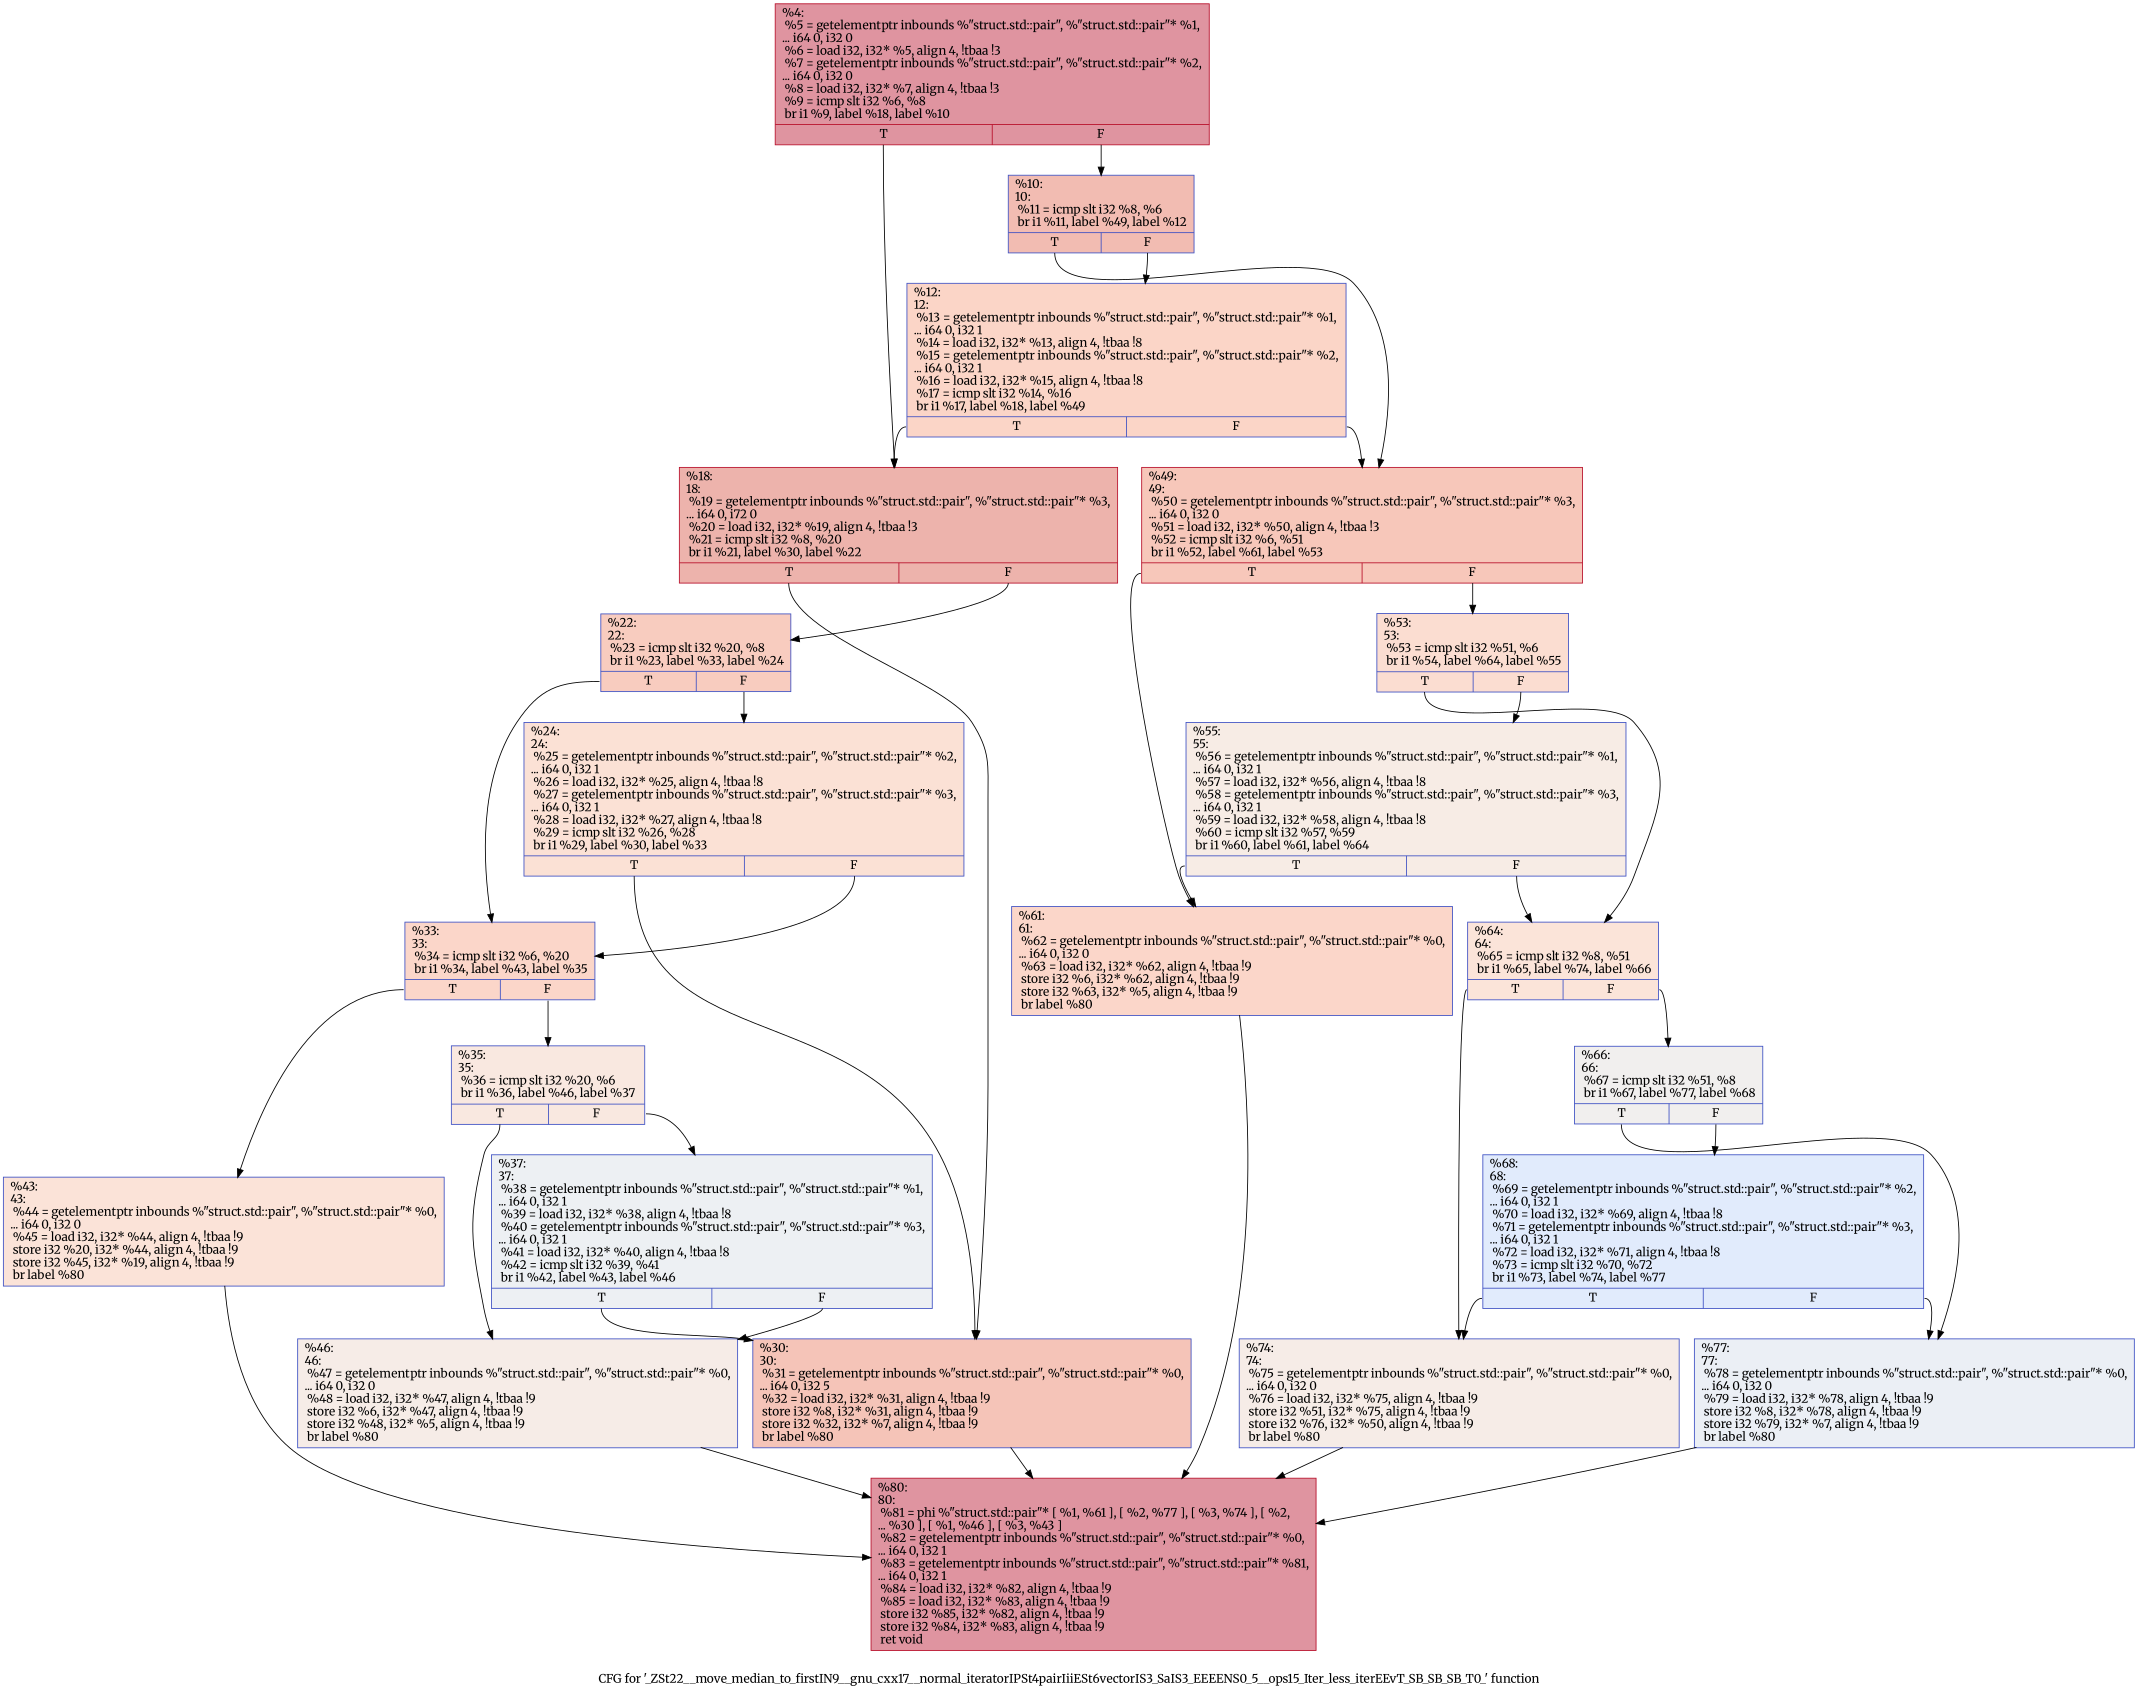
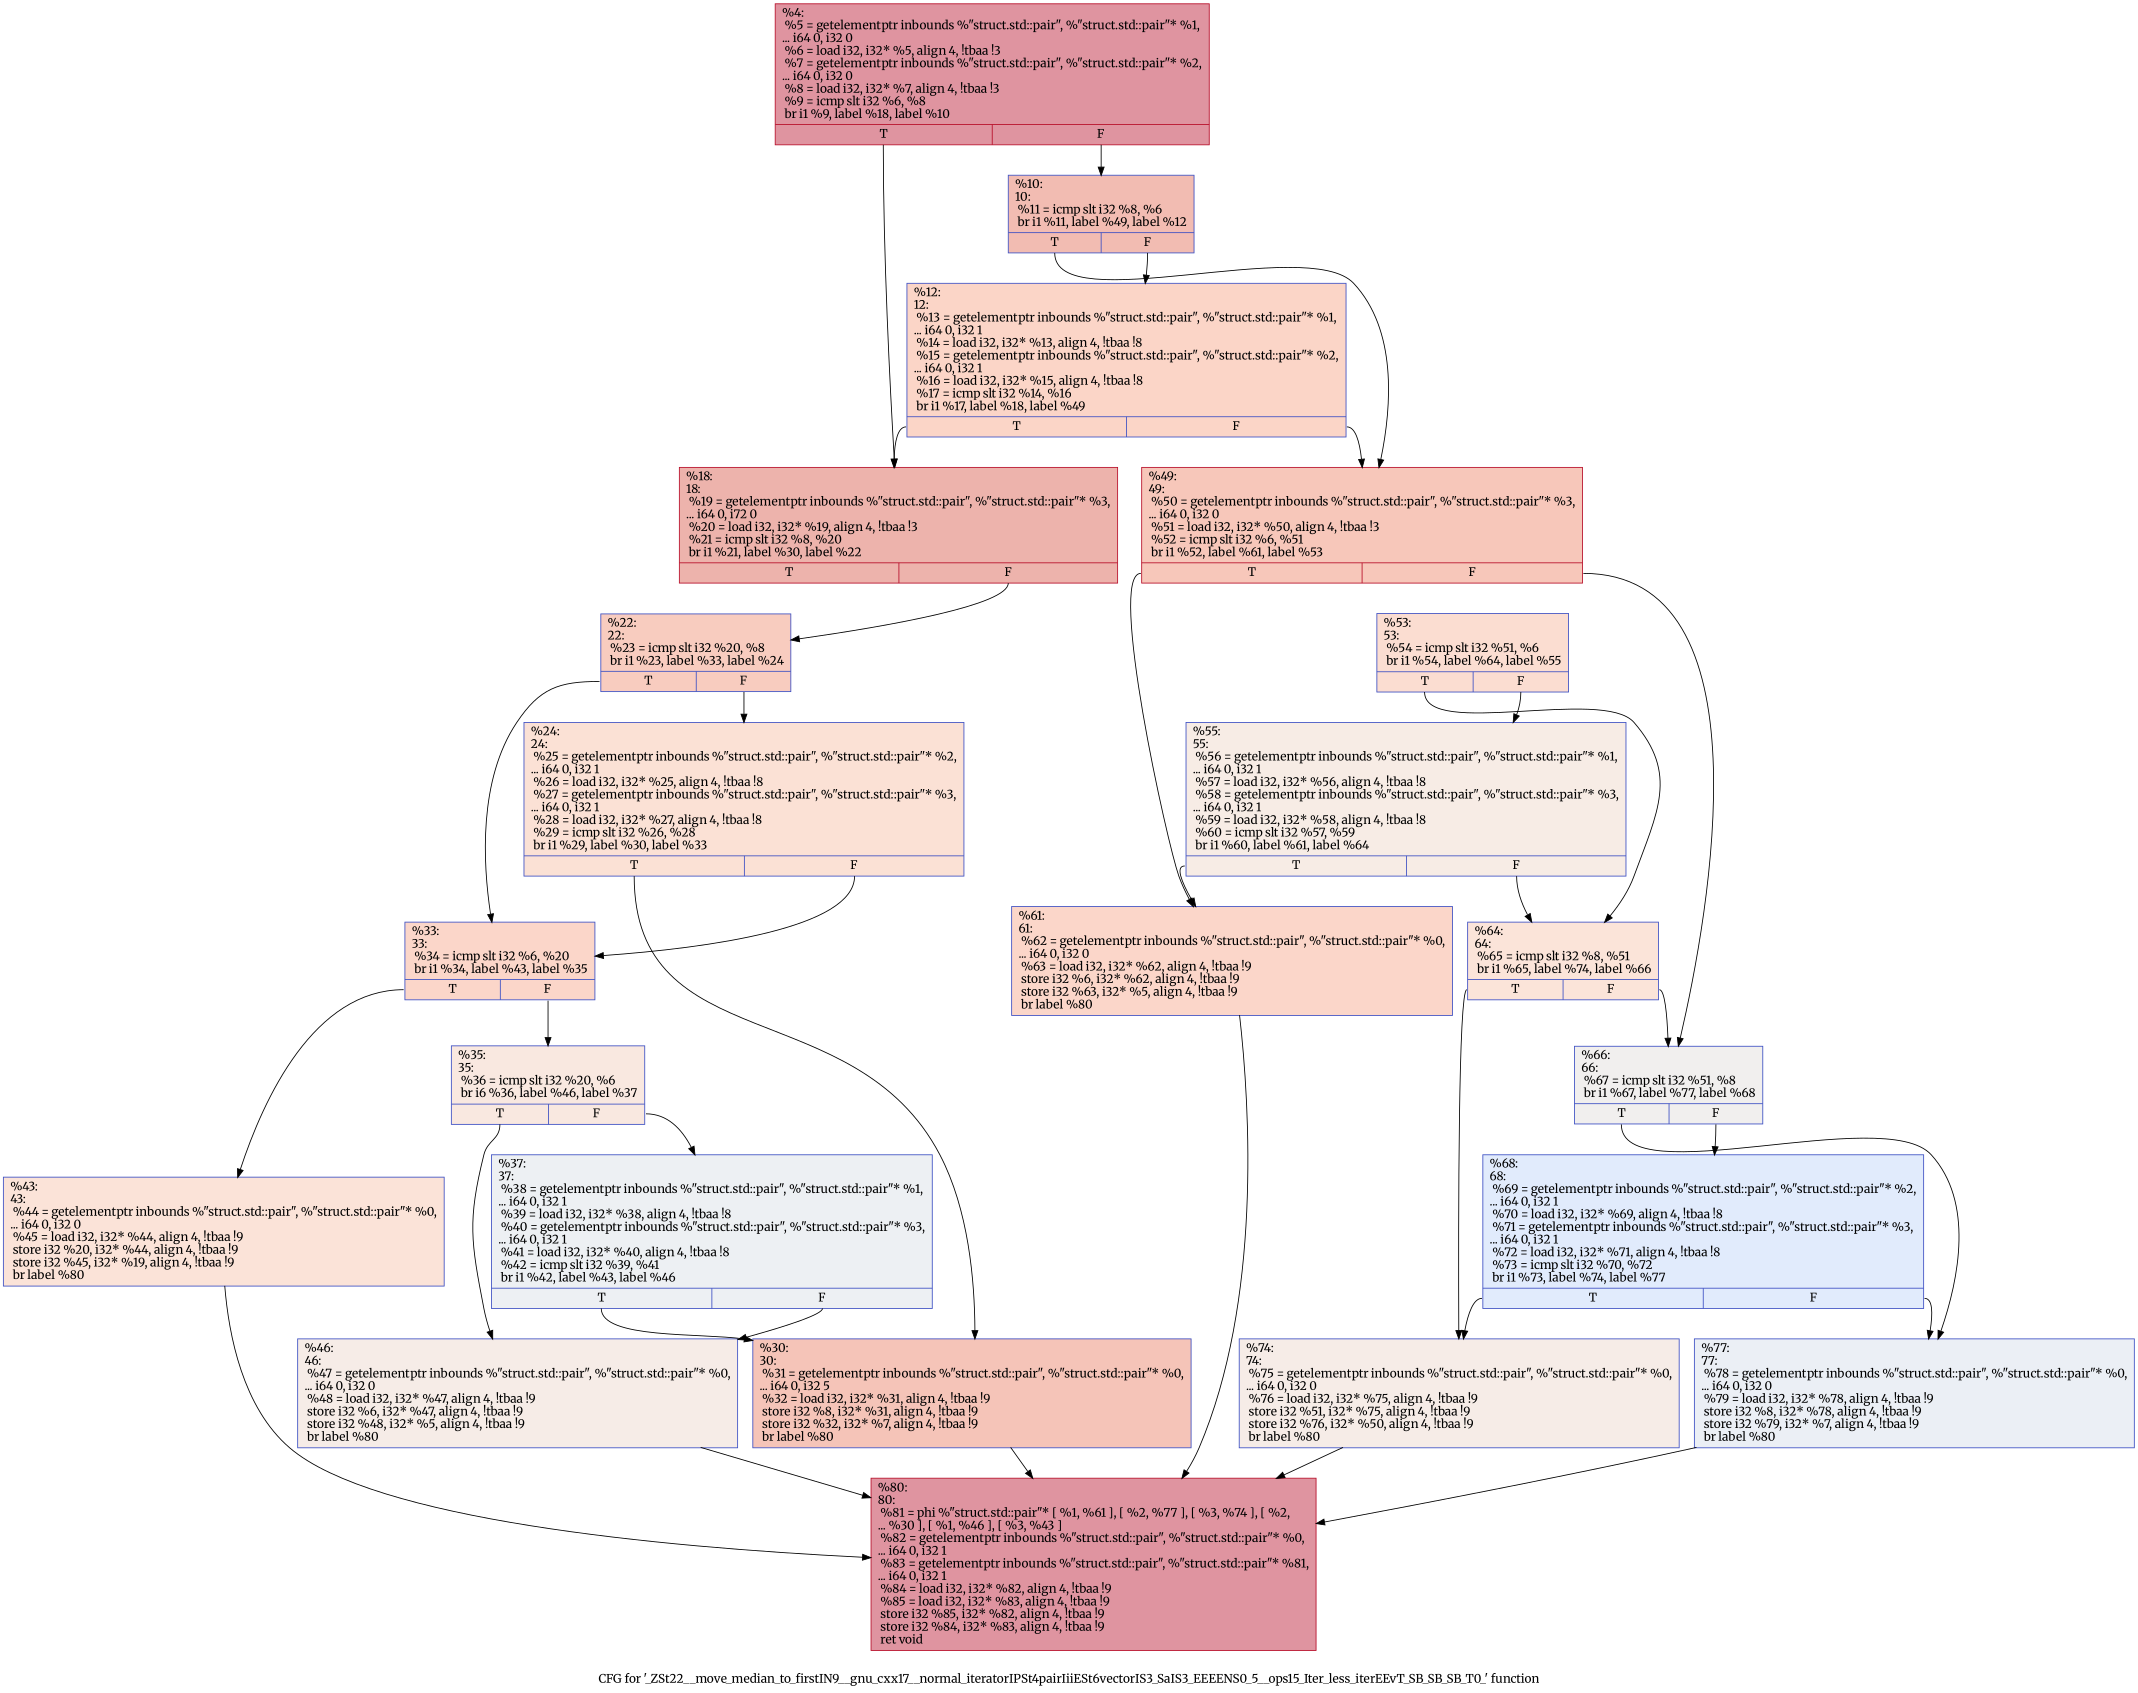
  digraph {
    fontname=Merriweather
    label="CFG for '_ZSt22__move_median_to_firstIN9__gnu_cxx17__normal_iteratorIPSt4pairIiiESt6vectorIS3_SaIS3_EEEENS0_5__ops15_Iter_less_iterEEvT_SB_SB_SB_T0_' function"
    node [color="#3d50c3ff" fillcolor="#b70d2870" fontname=Merriweather shape=record style=filled]
    edge [fontname=Merriweather tailport=s0]
    n1 [color="#b70d28ff" label="{%4:\l  %5 = getelementptr inbounds %\"struct.std::pair\", %\"struct.std::pair\"* %1,\l... i64 0, i32 0\l  %6 = load i32, i32* %5, align 4, !tbaa !3\l  %7 = getelementptr inbounds %\"struct.std::pair\", %\"struct.std::pair\"* %2,\l... i64 0, i32 0\l  %8 = load i32, i32* %7, align 4, !tbaa !3\l  %9 = icmp slt i32 %6, %8\l  br i1 %9, label %18, label %10\l|{<s0>T|<s1>F}}"]
    n2 [color="#b70d28ff" fillcolor="#d6524470" label="{%18:\l18:                                               \l  %19 = getelementptr inbounds %\"struct.std::pair\", %\"struct.std::pair\"* %3,\l... i64 0, i72 0\l  %20 = load i32, i32* %19, align 4, !tbaa !3\l  %21 = icmp slt i32 %8, %20\l  br i1 %21, label %30, label %22\l|{<s0>T|<s1>F}}"]
    n3 [fillcolor="#e1675170" label="{%10:\l10:                                               \l  %11 = icmp slt i32 %8, %6\l  br i1 %11, label %49, label %12\l|{<s0>T|<s1>F}}"]
    n4 [fillcolor="#e97a5f70" label="{%30:\l30:                                               \l  %31 = getelementptr inbounds %\"struct.std::pair\", %\"struct.std::pair\"* %0,\l... i64 0, i32 5\l  %32 = load i32, i32* %31, align 4, !tbaa !9\l  store i32 %8, i32* %31, align 4, !tbaa !9\l  store i32 %32, i32* %7, align 4, !tbaa !9\l  br label %80\l}"]
    n5 [fillcolor="#f08b6e70" label="{%22:\l22:                                               \l  %23 = icmp slt i32 %20, %8\l  br i1 %23, label %33, label %24\l|{<s0>T|<s1>F}}"]
    n6 [color="#b70d28ff" fillcolor="#ec7f6370" label="{%49:\l49:                                               \l  %50 = getelementptr inbounds %\"struct.std::pair\", %\"struct.std::pair\"* %3,\l... i64 0, i32 0\l  %51 = load i32, i32* %50, align 4, !tbaa !3\l  %52 = icmp slt i32 %6, %51\l  br i1 %52, label %61, label %53\l|{<s0>T|<s1>F}}"]
    n7 [fillcolor="#f5a08170" label="{%12:\l12:                                               \l  %13 = getelementptr inbounds %\"struct.std::pair\", %\"struct.std::pair\"* %1,\l... i64 0, i32 1\l  %14 = load i32, i32* %13, align 4, !tbaa !8\l  %15 = getelementptr inbounds %\"struct.std::pair\", %\"struct.std::pair\"* %2,\l... i64 0, i32 1\l  %16 = load i32, i32* %15, align 4, !tbaa !8\l  %17 = icmp slt i32 %14, %16\l  br i1 %17, label %18, label %49\l|{<s0>T|<s1>F}}"]
    n8 [color="#b70d28ff" label="{%80:\l80:                                               \l  %81 = phi %\"struct.std::pair\"* [ %1, %61 ], [ %2, %77 ], [ %3, %74 ], [ %2,\l... %30 ], [ %1, %46 ], [ %3, %43 ]\l  %82 = getelementptr inbounds %\"struct.std::pair\", %\"struct.std::pair\"* %0,\l... i64 0, i32 1\l  %83 = getelementptr inbounds %\"struct.std::pair\", %\"struct.std::pair\"* %81,\l... i64 0, i32 1\l  %84 = load i32, i32* %82, align 4, !tbaa !9\l  %85 = load i32, i32* %83, align 4, !tbaa !9\l  store i32 %85, i32* %82, align 4, !tbaa !9\l  store i32 %84, i32* %83, align 4, !tbaa !9\l  ret void\l}"]
    n9 [fillcolor="#f6a38570" label="{%33:\l33:                                               \l  %34 = icmp slt i32 %6, %20\l  br i1 %34, label %43, label %35\l|{<s0>T|<s1>F}}"]
    n10 [fillcolor="#f7bca170" label="{%24:\l24:                                               \l  %25 = getelementptr inbounds %\"struct.std::pair\", %\"struct.std::pair\"* %2,\l... i64 0, i32 1\l  %26 = load i32, i32* %25, align 4, !tbaa !8\l  %27 = getelementptr inbounds %\"struct.std::pair\", %\"struct.std::pair\"* %3,\l... i64 0, i32 1\l  %28 = load i32, i32* %27, align 4, !tbaa !8\l  %29 = icmp slt i32 %26, %28\l  br i1 %29, label %30, label %33\l|{<s0>T|<s1>F}}"]
    n11 [fillcolor="#f6a38570" label="{%61:\l61:                                               \l  %62 = getelementptr inbounds %\"struct.std::pair\", %\"struct.std::pair\"* %0,\l... i64 0, i32 0\l  %63 = load i32, i32* %62, align 4, !tbaa !9\l  store i32 %6, i32* %62, align 4, !tbaa !9\l  store i32 %63, i32* %5, align 4, !tbaa !9\l  br label %80\l}"]
-   n12 [fillcolor="#f7b39670" label="{%53:\l53:                                               \l  %53 = icmp slt i32 %51, %6\l  br i1 %54, label %64, label %55\l|{<s0>T|<s1>F}}"]
+   n12 [fillcolor="#f7b39670" label="{%53:\l53:                                               \l  %54 = icmp slt i32 %51, %6\l  br i1 %54, label %64, label %55\l|{<s0>T|<s1>F}}"]
    n13 [fillcolor="#f5c1a970" label="{%64:\l64:                                               \l  %65 = icmp slt i32 %8, %51\l  br i1 %65, label %74, label %66\l|{<s0>T|<s1>F}}"]
    n14 [fillcolor="#ecd3c570" label="{%55:\l55:                                               \l  %56 = getelementptr inbounds %\"struct.std::pair\", %\"struct.std::pair\"* %1,\l... i64 0, i32 1\l  %57 = load i32, i32* %56, align 4, !tbaa !8\l  %58 = getelementptr inbounds %\"struct.std::pair\", %\"struct.std::pair\"* %3,\l... i64 0, i32 1\l  %59 = load i32, i32* %58, align 4, !tbaa !8\l  %60 = icmp slt i32 %57, %59\l  br i1 %60, label %61, label %64\l|{<s0>T|<s1>F}}"]
    n15 [fillcolor="#f6bfa670" label="{%43:\l43:                                               \l  %44 = getelementptr inbounds %\"struct.std::pair\", %\"struct.std::pair\"* %0,\l... i64 0, i32 0\l  %45 = load i32, i32* %44, align 4, !tbaa !9\l  store i32 %20, i32* %44, align 4, !tbaa !9\l  store i32 %45, i32* %19, align 4, !tbaa !9\l  br label %80\l}"]
-   n16 [fillcolor="#f1ccb870" label="{%35:\l35:                                               \l  %36 = icmp slt i32 %20, %6\l  br i1 %36, label %46, label %37\l|{<s0>T|<s1>F}}"]
+   n16 [fillcolor="#f1ccb870" label="{%35:\l35:                                               \l  %36 = icmp slt i32 %20, %6\l  br i6 %36, label %46, label %37\l|{<s0>T|<s1>F}}"]
    n17 [fillcolor="#ead5c970" label="{%46:\l46:                                               \l  %47 = getelementptr inbounds %\"struct.std::pair\", %\"struct.std::pair\"* %0,\l... i64 0, i32 0\l  %48 = load i32, i32* %47, align 4, !tbaa !9\l  store i32 %6, i32* %47, align 4, !tbaa !9\l  store i32 %48, i32* %5, align 4, !tbaa !9\l  br label %80\l}"]
    n18 [fillcolor="#d6dce470" label="{%37:\l37:                                               \l  %38 = getelementptr inbounds %\"struct.std::pair\", %\"struct.std::pair\"* %1,\l... i64 0, i32 1\l  %39 = load i32, i32* %38, align 4, !tbaa !8\l  %40 = getelementptr inbounds %\"struct.std::pair\", %\"struct.std::pair\"* %3,\l... i64 0, i32 1\l  %41 = load i32, i32* %40, align 4, !tbaa !8\l  %42 = icmp slt i32 %39, %41\l  br i1 %42, label %43, label %46\l|{<s0>T|<s1>F}}"]
    n19 [fillcolor="#ead5c970" label="{%74:\l74:                                               \l  %75 = getelementptr inbounds %\"struct.std::pair\", %\"struct.std::pair\"* %0,\l... i64 0, i32 0\l  %76 = load i32, i32* %75, align 4, !tbaa !9\l  store i32 %51, i32* %75, align 4, !tbaa !9\l  store i32 %76, i32* %50, align 4, !tbaa !9\l  br label %80\l}"]
    n20 [fillcolor="#e0dbd870" label="{%66:\l66:                                               \l  %67 = icmp slt i32 %51, %8\l  br i1 %67, label %77, label %68\l|{<s0>T|<s1>F}}"]
    n21 [fillcolor="#d1dae970" label="{%77:\l77:                                               \l  %78 = getelementptr inbounds %\"struct.std::pair\", %\"struct.std::pair\"* %0,\l... i64 0, i32 0\l  %79 = load i32, i32* %78, align 4, !tbaa !9\l  store i32 %8, i32* %78, align 4, !tbaa !9\l  store i32 %79, i32* %7, align 4, !tbaa !9\l  br label %80\l}"]
    n22 [fillcolor="#bbd1f870" label="{%68:\l68:                                               \l  %69 = getelementptr inbounds %\"struct.std::pair\", %\"struct.std::pair\"* %2,\l... i64 0, i32 1\l  %70 = load i32, i32* %69, align 4, !tbaa !8\l  %71 = getelementptr inbounds %\"struct.std::pair\", %\"struct.std::pair\"* %3,\l... i64 0, i32 1\l  %72 = load i32, i32* %71, align 4, !tbaa !8\l  %73 = icmp slt i32 %70, %72\l  br i1 %73, label %74, label %77\l|{<s0>T|<s1>F}}"]
    n1 -> n2
    n1 -> n3 [tailport=s1]
-   n2 -> n4
    n2 -> n5 [tailport=s1]
    n3 -> n6
    n3 -> n7 [tailport=s1]
    n4 -> n8
    n5 -> n9
    n5 -> n10 [tailport=s1]
    n6 -> n11
-   n6 -> n12 [tailport=s1]
+   n6 -> n20 [tailport=s1]
    n7 -> n2
    n7 -> n6 [tailport=s1]
    n9 -> n15
    n9 -> n16 [tailport=s1]
    n10 -> n4
    n10 -> n9 [tailport=s1]
    n11 -> n8
    n12 -> n13
    n12 -> n14 [tailport=s1]
    n13 -> n19
    n13 -> n20 [tailport=s1]
    n14 -> n11
    n14 -> n13 [tailport=s1]
    n15 -> n8
    n16 -> n17
    n16 -> n18 [tailport=s1]
    n17 -> n8
    n18 -> n4
    n18 -> n17 [tailport=s1]
    n19 -> n8
    n20 -> n21
    n20 -> n22 [tailport=s1]
    n21 -> n8
    n22 -> n19
    n22 -> n21 [tailport=s1]
  }
